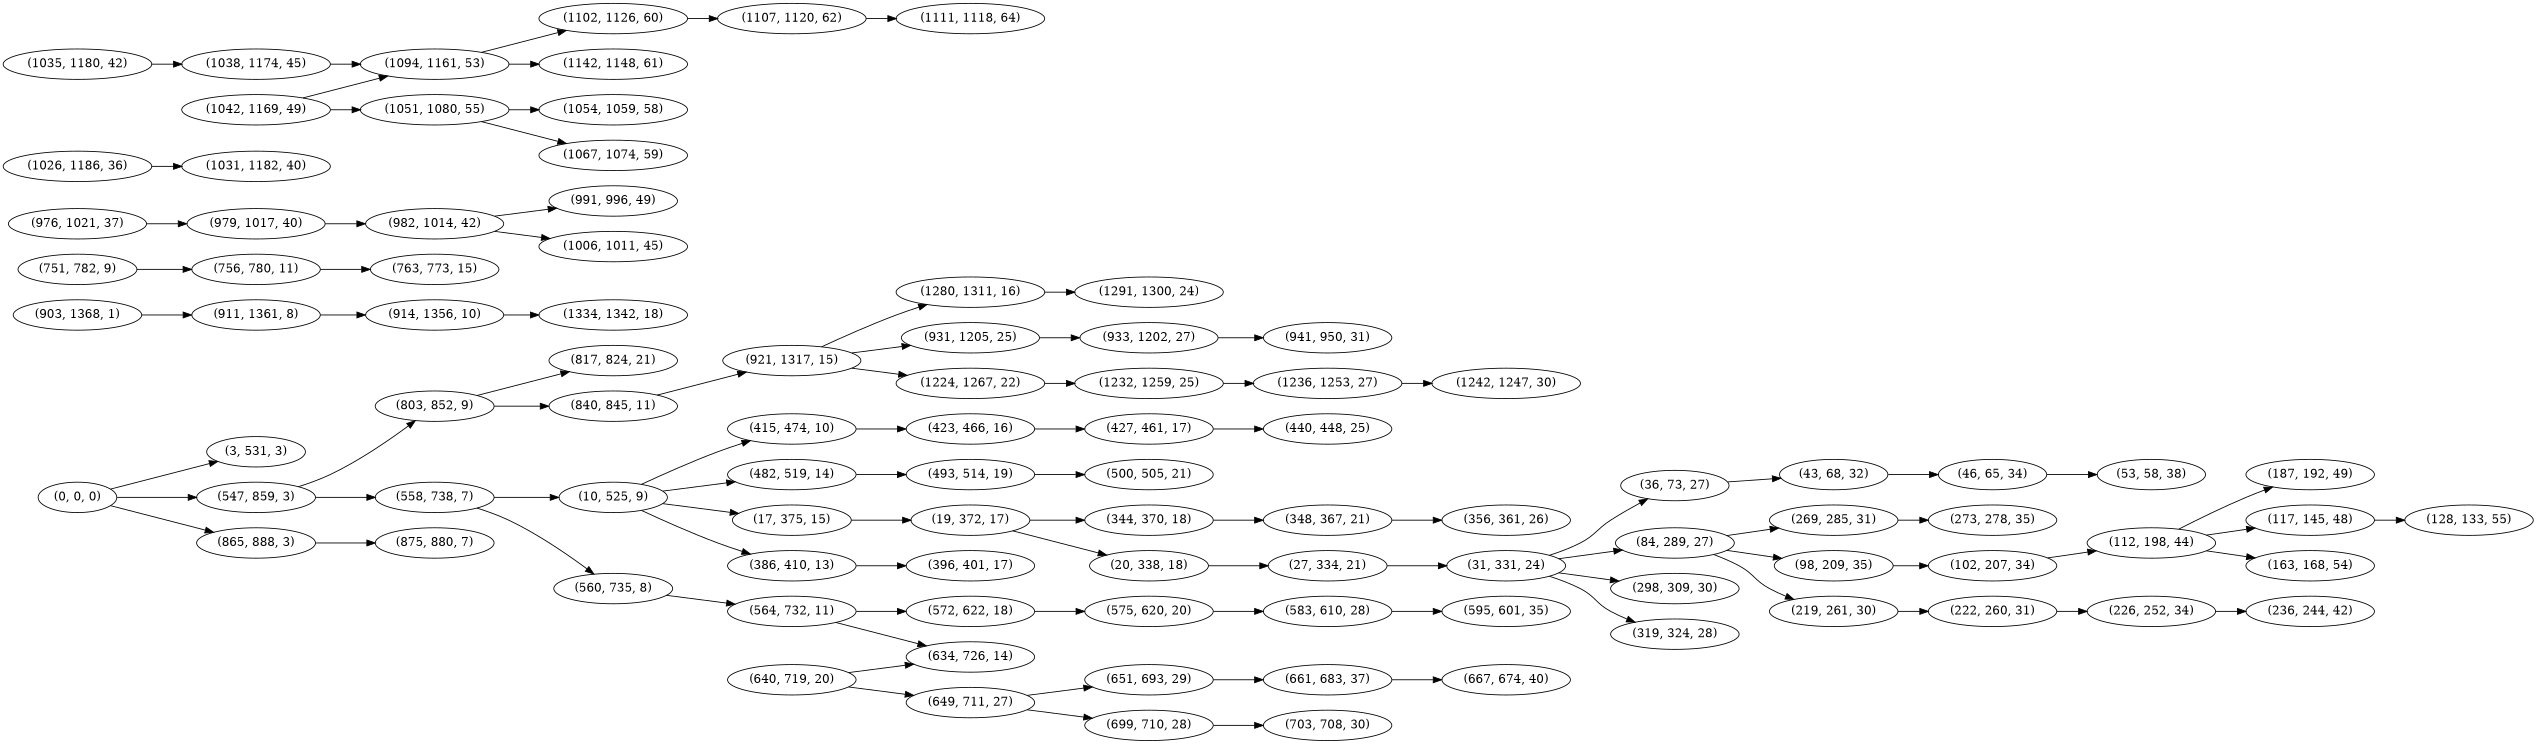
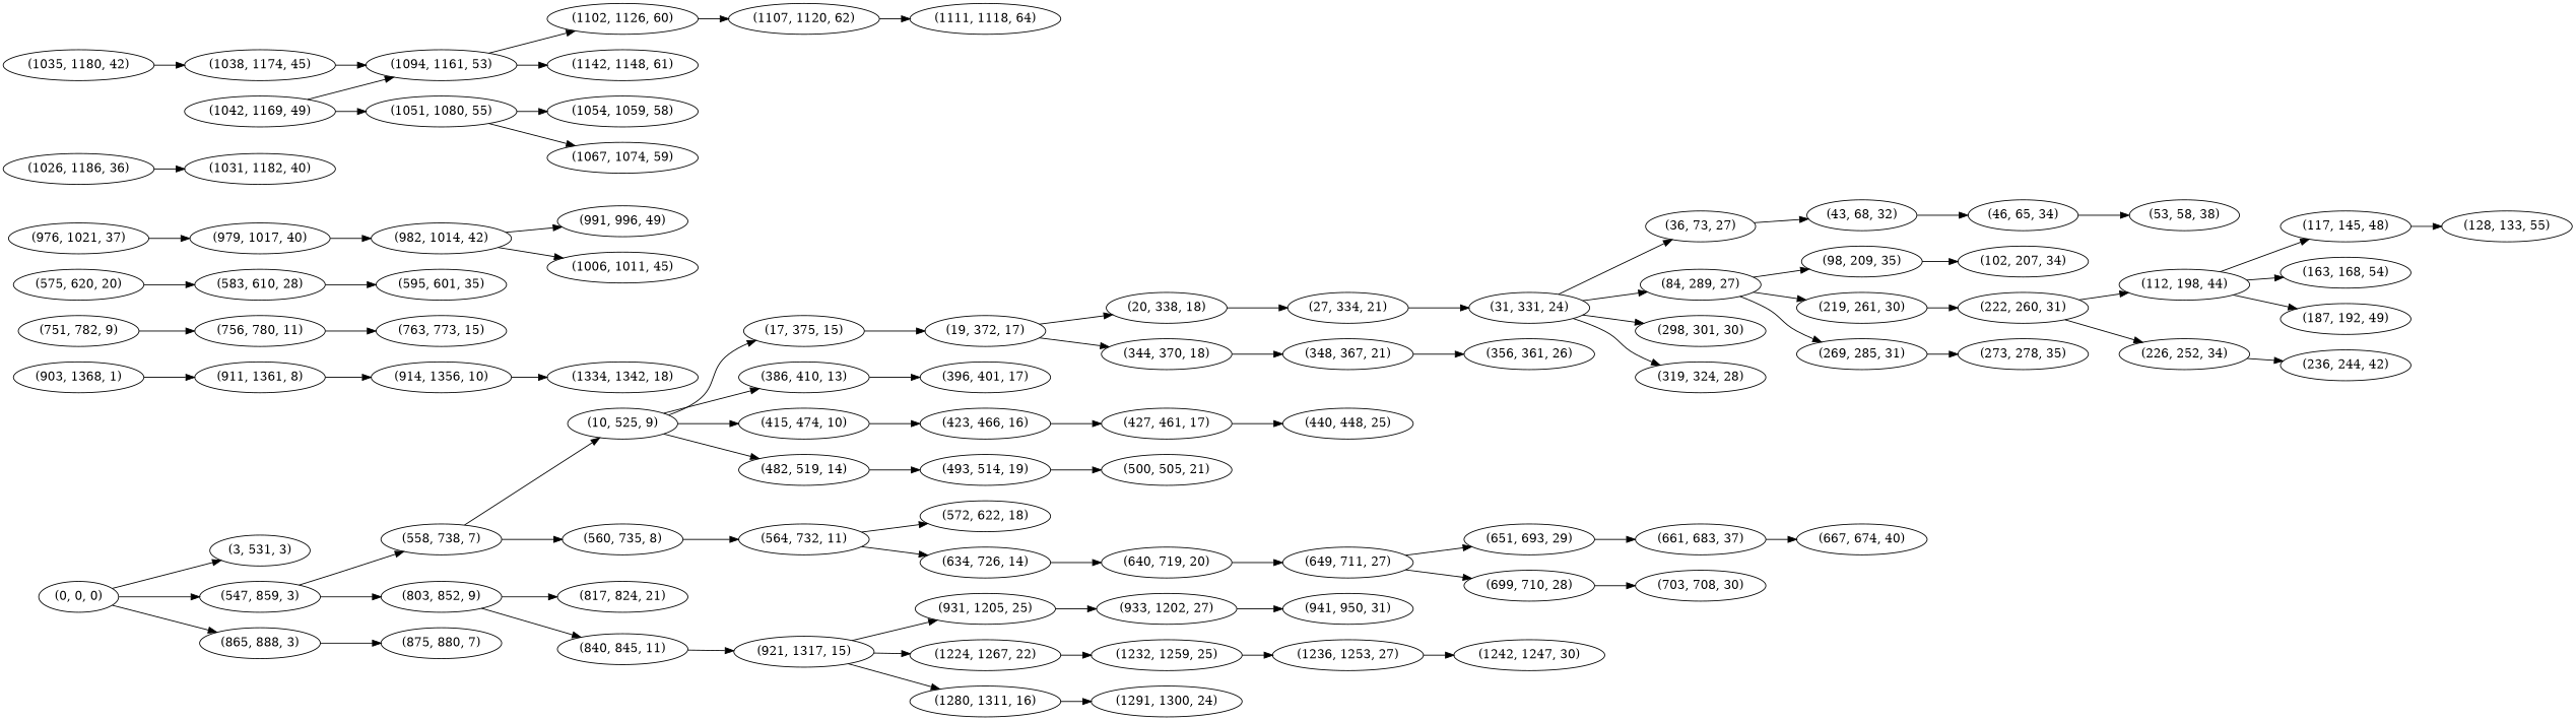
  digraph {
    rankdir=LR
    "(0, 0, 0)"
    "(3, 531, 3)"
    "(547, 859, 3)"
    "(865, 888, 3)"
    "(558, 738, 7)"
    "(803, 852, 9)"
    "(875, 880, 7)"
    "(903, 1368, 1)"
    "(911, 1361, 8)"
    "(10, 525, 9)"
    "(17, 375, 15)"
    "(386, 410, 13)"
    "(415, 474, 10)"
    "(482, 519, 14)"
    "(19, 372, 17)"
    "(396, 401, 17)"
    "(423, 466, 16)"
    "(493, 514, 19)"
    "(20, 338, 18)"
    "(344, 370, 18)"
    "(27, 334, 21)"
    "(348, 367, 21)"
    "(31, 331, 24)"
    "(36, 73, 27)"
    "(84, 289, 27)"
-   "(298, 309, 30)"
+   "(298, 309, 30)" [label="(298, 301, 30)"]
    "(319, 324, 28)"
    "(43, 68, 32)"
    "(98, 209, 35)"
    "(219, 261, 30)"
    "(269, 285, 31)"
    "(46, 65, 34)"
    "(53, 58, 38)"
    n34 [label="(102, 207, 34)"]
    "(222, 260, 31)"
    "(273, 278, 35)"
    "(112, 198, 44)"
    "(117, 145, 48)"
    "(163, 168, 54)"
    "(187, 192, 49)"
    "(128, 133, 55)"
    "(226, 252, 34)"
    "(236, 244, 42)"
    "(356, 361, 26)"
    "(427, 461, 17)"
    "(440, 448, 25)"
    "(500, 505, 21)"
    "(560, 735, 8)"
    "(751, 782, 9)"
    "(756, 780, 11)"
    "(817, 824, 21)"
    "(840, 845, 11)"
    "(564, 732, 11)"
    "(572, 622, 18)"
    "(634, 726, 14)"
    "(575, 620, 20)"
    "(640, 719, 20)"
    "(583, 610, 28)"
    "(595, 601, 35)"
    "(649, 711, 27)"
    "(651, 693, 29)"
    "(699, 710, 28)"
    "(661, 683, 37)"
    "(703, 708, 30)"
    "(667, 674, 40)"
    "(763, 773, 15)"
    "(921, 1317, 15)"
    "(914, 1356, 10)"
    "(1334, 1342, 18)"
    "(931, 1205, 25)"
    "(1224, 1267, 22)"
    "(1280, 1311, 16)"
    "(933, 1202, 27)"
    "(1232, 1259, 25)"
    "(1291, 1300, 24)"
    "(941, 950, 31)"
    "(976, 1021, 37)"
    "(979, 1017, 40)"
    "(1026, 1186, 36)"
    "(1031, 1182, 40)"
    "(982, 1014, 42)"
    "(991, 996, 49)"
    "(1006, 1011, 45)"
    "(1035, 1180, 42)"
    "(1038, 1174, 45)"
    "(1094, 1161, 53)"
    "(1042, 1169, 49)"
    "(1051, 1080, 55)"
    "(1054, 1059, 58)"
    "(1067, 1074, 59)"
    "(1102, 1126, 60)"
    "(1142, 1148, 61)"
    "(1107, 1120, 62)"
    "(1111, 1118, 64)"
    "(1236, 1253, 27)"
    "(1242, 1247, 30)"
    "(0, 0, 0)" -> "(3, 531, 3)"
    "(0, 0, 0)" -> "(547, 859, 3)"
    "(0, 0, 0)" -> "(865, 888, 3)"
    "(547, 859, 3)" -> "(558, 738, 7)"
    "(547, 859, 3)" -> "(803, 852, 9)"
    "(865, 888, 3)" -> "(875, 880, 7)"
    "(558, 738, 7)" -> "(10, 525, 9)"
    "(558, 738, 7)" -> "(560, 735, 8)"
    "(803, 852, 9)" -> "(817, 824, 21)"
    "(803, 852, 9)" -> "(840, 845, 11)"
    "(903, 1368, 1)" -> "(911, 1361, 8)"
    "(911, 1361, 8)" -> "(914, 1356, 10)"
    "(10, 525, 9)" -> "(17, 375, 15)"
    "(10, 525, 9)" -> "(386, 410, 13)"
    "(10, 525, 9)" -> "(415, 474, 10)"
    "(10, 525, 9)" -> "(482, 519, 14)"
    "(17, 375, 15)" -> "(19, 372, 17)"
    "(386, 410, 13)" -> "(396, 401, 17)"
    "(415, 474, 10)" -> "(423, 466, 16)"
    "(482, 519, 14)" -> "(493, 514, 19)"
    "(19, 372, 17)" -> "(20, 338, 18)"
    "(19, 372, 17)" -> "(344, 370, 18)"
    "(423, 466, 16)" -> "(427, 461, 17)"
    "(493, 514, 19)" -> "(500, 505, 21)"
    "(20, 338, 18)" -> "(27, 334, 21)"
    "(344, 370, 18)" -> "(348, 367, 21)"
    "(27, 334, 21)" -> "(31, 331, 24)"
    "(348, 367, 21)" -> "(356, 361, 26)"
    "(31, 331, 24)" -> "(36, 73, 27)"
    "(31, 331, 24)" -> "(84, 289, 27)"
    "(31, 331, 24)" -> "(298, 309, 30)"
    "(31, 331, 24)" -> "(319, 324, 28)"
    "(36, 73, 27)" -> "(43, 68, 32)"
    "(84, 289, 27)" -> "(98, 209, 35)"
    "(84, 289, 27)" -> "(219, 261, 30)"
    "(84, 289, 27)" -> "(269, 285, 31)"
    "(43, 68, 32)" -> "(46, 65, 34)"
    "(98, 209, 35)" -> n34
    "(219, 261, 30)" -> "(222, 260, 31)"
    "(269, 285, 31)" -> "(273, 278, 35)"
    "(46, 65, 34)" -> "(53, 58, 38)"
-   n34 -> "(112, 198, 44)"
+   "(222, 260, 31)" -> "(112, 198, 44)"
    "(222, 260, 31)" -> "(226, 252, 34)"
    "(112, 198, 44)" -> "(117, 145, 48)"
    "(112, 198, 44)" -> "(163, 168, 54)"
    "(112, 198, 44)" -> "(187, 192, 49)"
    "(117, 145, 48)" -> "(128, 133, 55)"
    "(226, 252, 34)" -> "(236, 244, 42)"
    "(427, 461, 17)" -> "(440, 448, 25)"
    "(560, 735, 8)" -> "(564, 732, 11)"
    "(751, 782, 9)" -> "(756, 780, 11)"
    "(756, 780, 11)" -> "(763, 773, 15)"
    "(840, 845, 11)" -> "(921, 1317, 15)"
    "(564, 732, 11)" -> "(572, 622, 18)"
    "(564, 732, 11)" -> "(634, 726, 14)"
-   "(572, 622, 18)" -> "(575, 620, 20)"
-   "(640, 719, 20)" -> "(634, 726, 14)"
+   "(634, 726, 14)" -> "(640, 719, 20)"
    "(575, 620, 20)" -> "(583, 610, 28)"
    "(640, 719, 20)" -> "(649, 711, 27)"
    "(583, 610, 28)" -> "(595, 601, 35)"
    "(649, 711, 27)" -> "(651, 693, 29)"
    "(649, 711, 27)" -> "(699, 710, 28)"
    "(651, 693, 29)" -> "(661, 683, 37)"
    "(699, 710, 28)" -> "(703, 708, 30)"
    "(661, 683, 37)" -> "(667, 674, 40)"
    "(921, 1317, 15)" -> "(931, 1205, 25)"
    "(921, 1317, 15)" -> "(1224, 1267, 22)"
    "(921, 1317, 15)" -> "(1280, 1311, 16)"
    "(914, 1356, 10)" -> "(1334, 1342, 18)"
    "(931, 1205, 25)" -> "(933, 1202, 27)"
    "(1224, 1267, 22)" -> "(1232, 1259, 25)"
    "(1280, 1311, 16)" -> "(1291, 1300, 24)"
    "(933, 1202, 27)" -> "(941, 950, 31)"
    "(1232, 1259, 25)" -> "(1236, 1253, 27)"
    "(976, 1021, 37)" -> "(979, 1017, 40)"
    "(979, 1017, 40)" -> "(982, 1014, 42)"
    "(1026, 1186, 36)" -> "(1031, 1182, 40)"
    "(982, 1014, 42)" -> "(991, 996, 49)"
    "(982, 1014, 42)" -> "(1006, 1011, 45)"
    "(1035, 1180, 42)" -> "(1038, 1174, 45)"
    "(1038, 1174, 45)" -> "(1094, 1161, 53)"
    "(1094, 1161, 53)" -> "(1102, 1126, 60)"
    "(1094, 1161, 53)" -> "(1142, 1148, 61)"
    "(1042, 1169, 49)" -> "(1094, 1161, 53)"
    "(1042, 1169, 49)" -> "(1051, 1080, 55)"
    "(1051, 1080, 55)" -> "(1054, 1059, 58)"
    "(1051, 1080, 55)" -> "(1067, 1074, 59)"
    "(1102, 1126, 60)" -> "(1107, 1120, 62)"
    "(1107, 1120, 62)" -> "(1111, 1118, 64)"
    "(1236, 1253, 27)" -> "(1242, 1247, 30)"
  }
